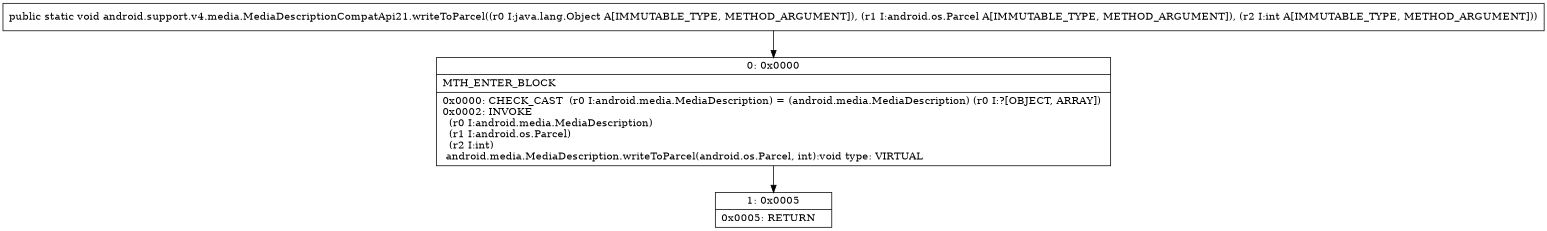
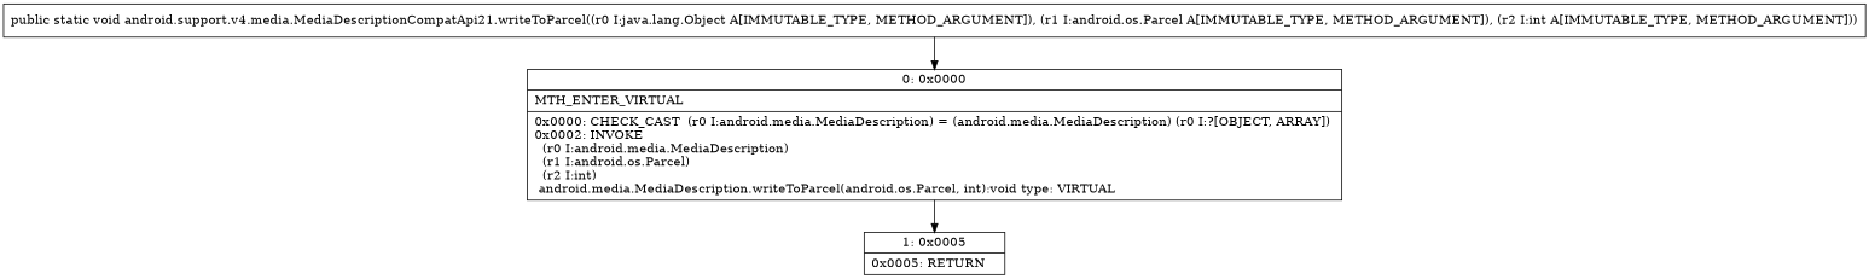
  digraph {
    node [shape=record]
-   n1 [label="{0\:\ 0x0000|MTH_ENTER_BLOCK\l|0x0000: CHECK_CAST  (r0 I:android.media.MediaDescription) = (android.media.MediaDescription) (r0 I:?[OBJECT, ARRAY]) \l0x0002: INVOKE  \l  (r0 I:android.media.MediaDescription)\l  (r1 I:android.os.Parcel)\l  (r2 I:int)\l android.media.MediaDescription.writeToParcel(android.os.Parcel, int):void type: VIRTUAL \l}"]
+   n1 [label="{0\:\ 0x0000|MTH_ENTER_VIRTUAL\l|0x0000: CHECK_CAST  (r0 I:android.media.MediaDescription) = (android.media.MediaDescription) (r0 I:?[OBJECT, ARRAY]) \l0x0002: INVOKE  \l  (r0 I:android.media.MediaDescription)\l  (r1 I:android.os.Parcel)\l  (r2 I:int)\l android.media.MediaDescription.writeToParcel(android.os.Parcel, int):void type: VIRTUAL \l}"]
    n2 [label="{1\:\ 0x0005|0x0005: RETURN   \l}"]
    n3 [label="{public static void android.support.v4.media.MediaDescriptionCompatApi21.writeToParcel((r0 I:java.lang.Object A[IMMUTABLE_TYPE, METHOD_ARGUMENT]), (r1 I:android.os.Parcel A[IMMUTABLE_TYPE, METHOD_ARGUMENT]), (r2 I:int A[IMMUTABLE_TYPE, METHOD_ARGUMENT])) }"]
    n1 -> n2
    n3 -> n1
  }
